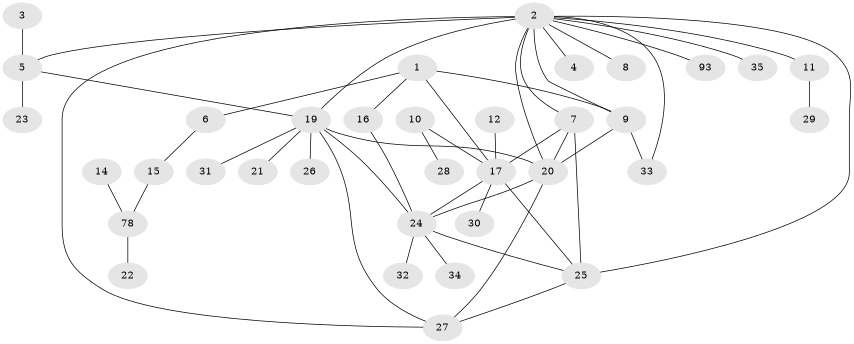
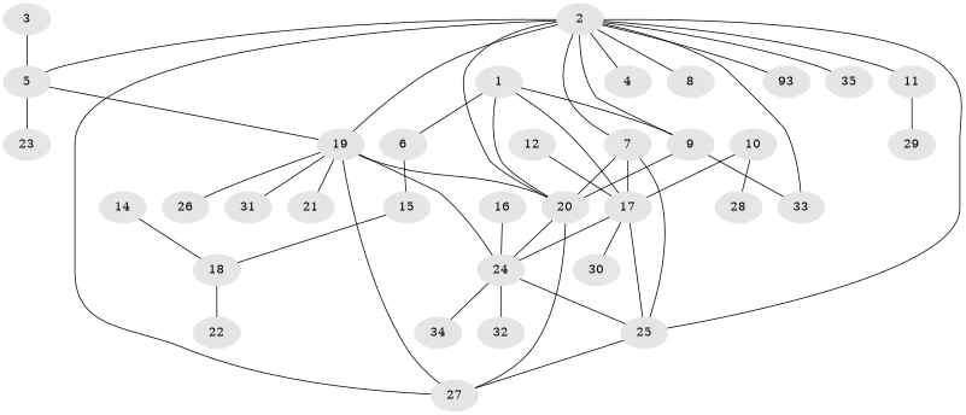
  graph {
    node [color=gray90 style=filled]
    edge [weight=1.0]
    1
    6
    9
    17
    20
    15
    33
    25
    24
    30
    27
    2
    4
    5
    7
    8
    11
    n18 [label=93]
    19
    35
    23
    29
    21
    26
    31
    3
-   18 [label=78]
+   18
    10
    28
    12
    14
    22
    16
    32
    34
    1 -- 6
    1 -- 9
    1 -- 17
-   1 -- 16
+   1 -- 20
    6 -- 15
    9 -- 20
    9 -- 33
    17 -- 25
    17 -- 24
    17 -- 30
    20 -- 24
    20 -- 27
    15 -- 18
    25 -- 27
    24 -- 25
    24 -- 32
    24 -- 34
    2 -- 9
    2 -- 20
    2 -- 33
    2 -- 25
    2 -- 27
    2 -- 4
    2 -- 5
    2 -- 7
    2 -- 8
    2 -- 11
    2 -- n18
    2 -- 19 [weight=3.0]
    2 -- 35
    5 -- 19
    5 -- 23
    7 -- 17
    7 -- 20
    7 -- 25
    11 -- 29
    19 -- 20
    19 -- 24 [weight=2.0]
    19 -- 27
    19 -- 21
    19 -- 26
    19 -- 31
    3 -- 5
    18 -- 22
    10 -- 17
    10 -- 28
    12 -- 17
    14 -- 18
    16 -- 24
  }
